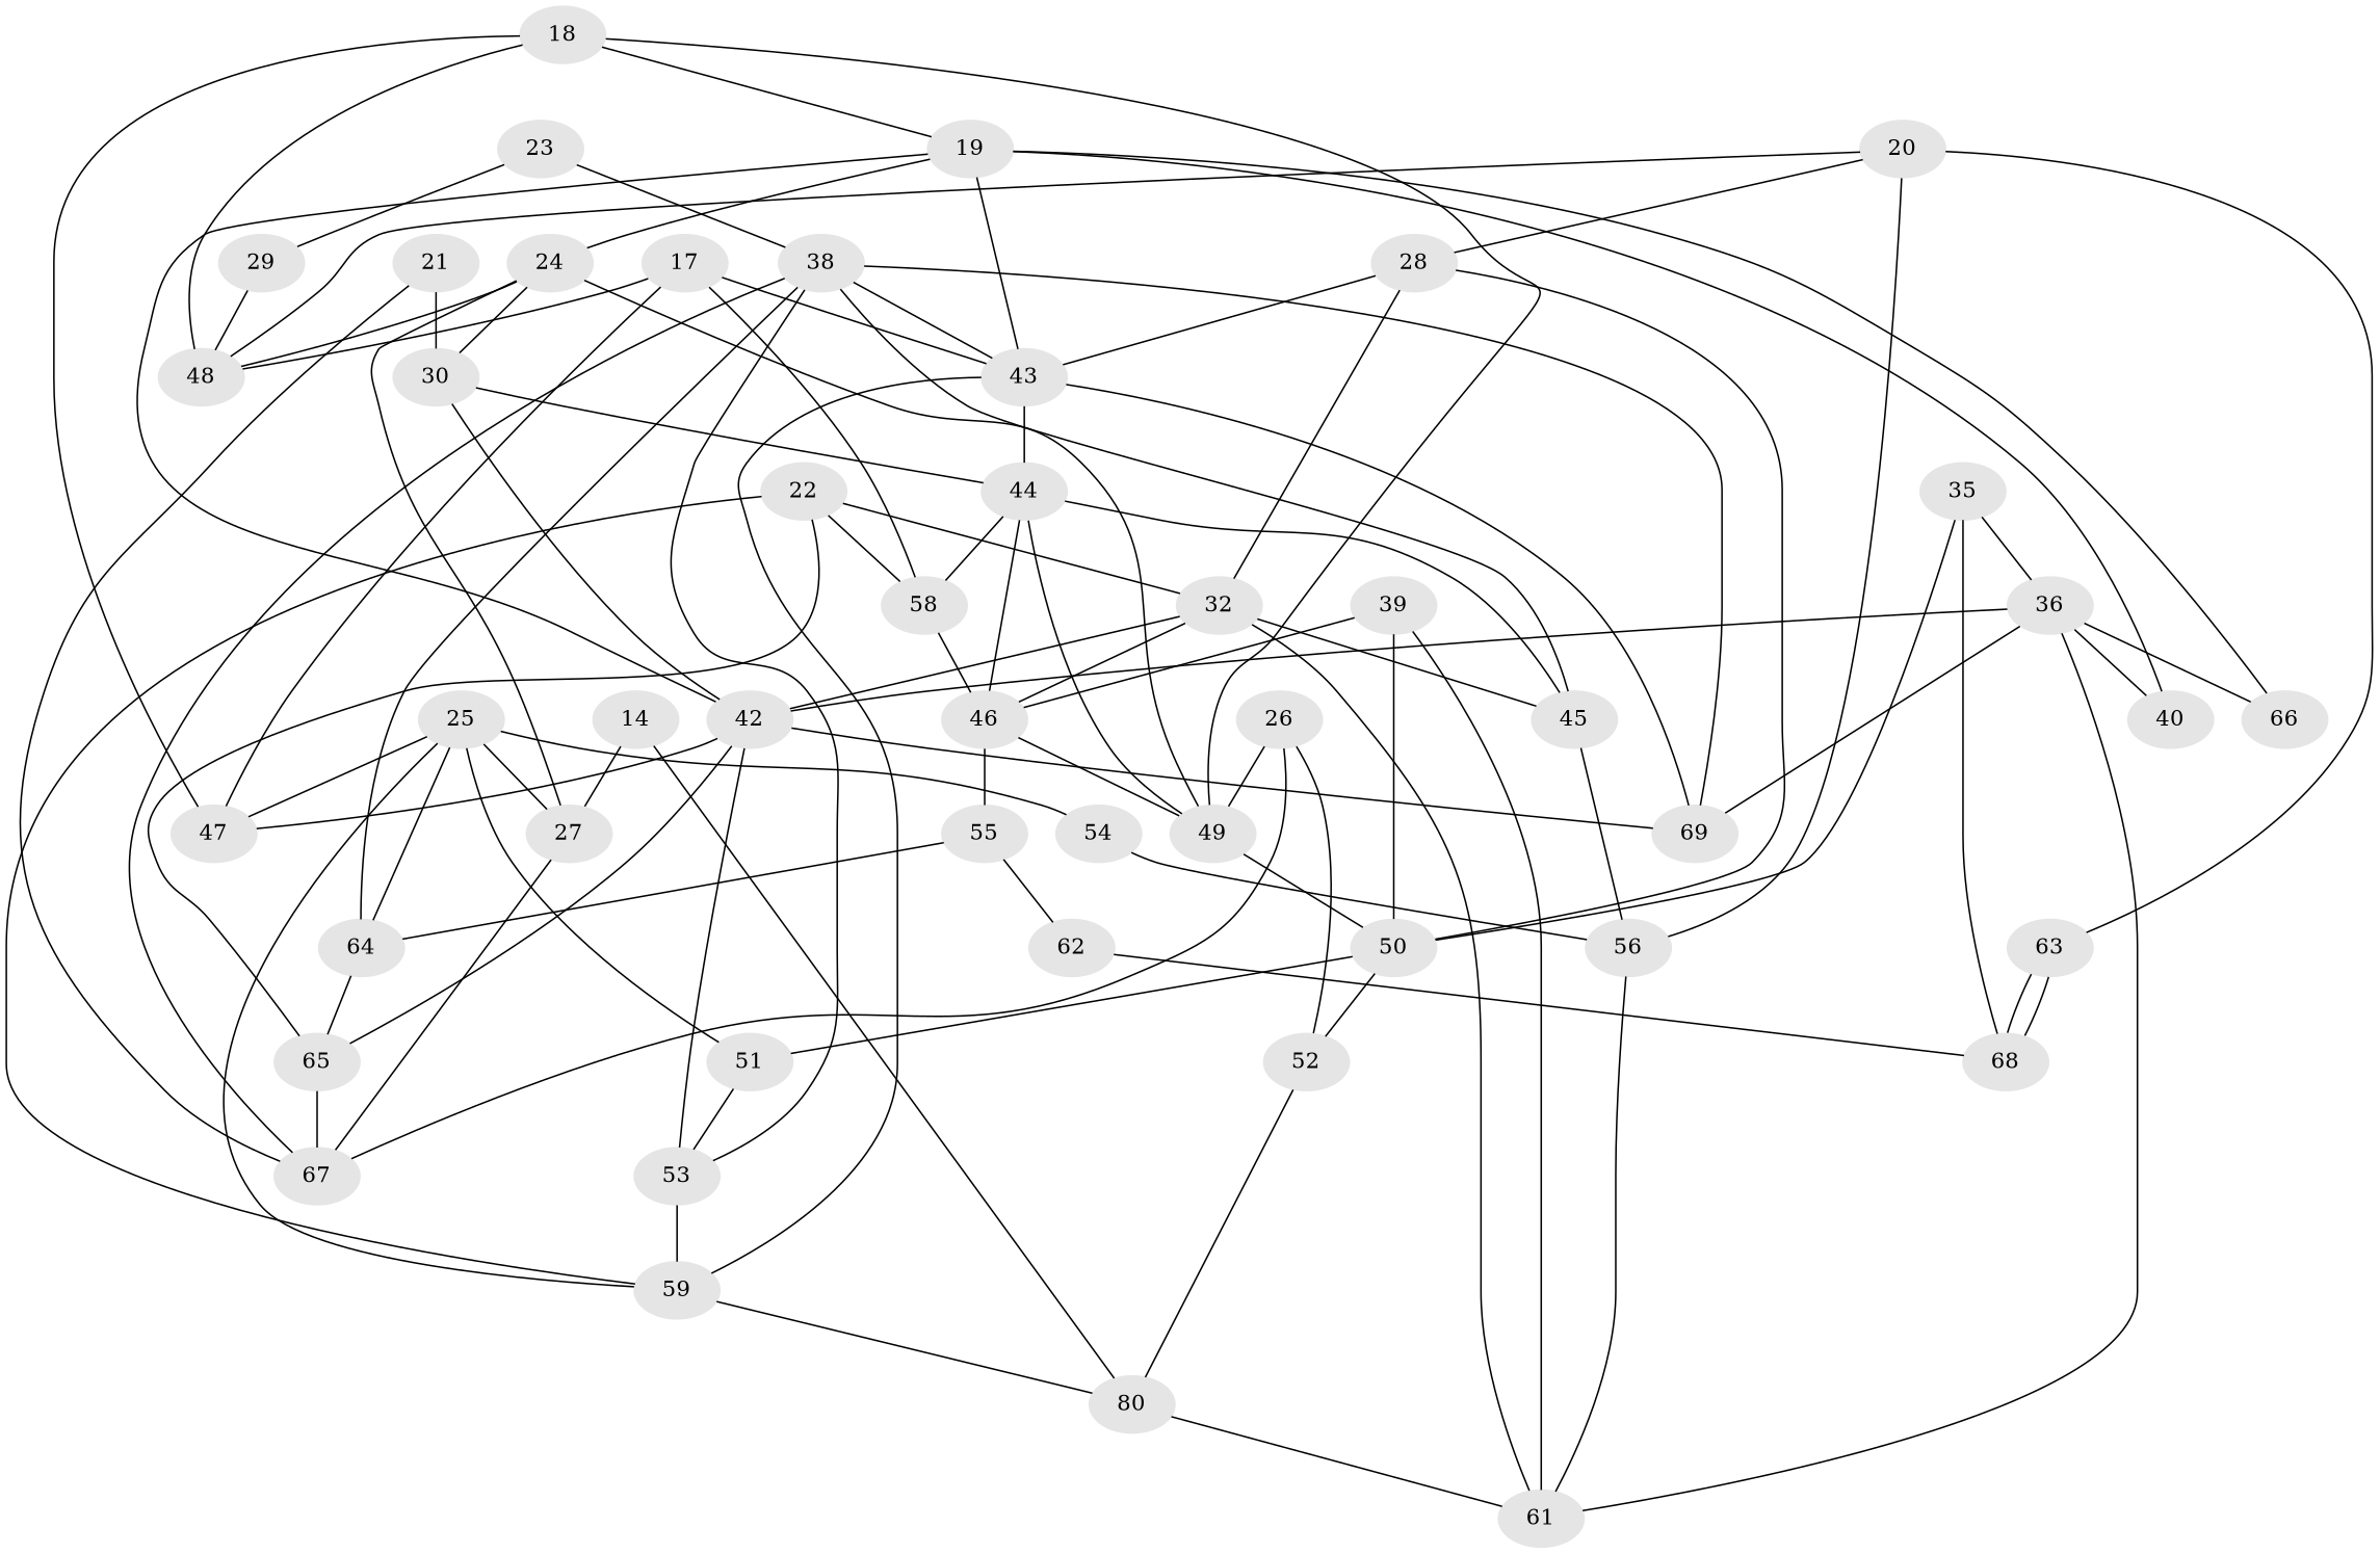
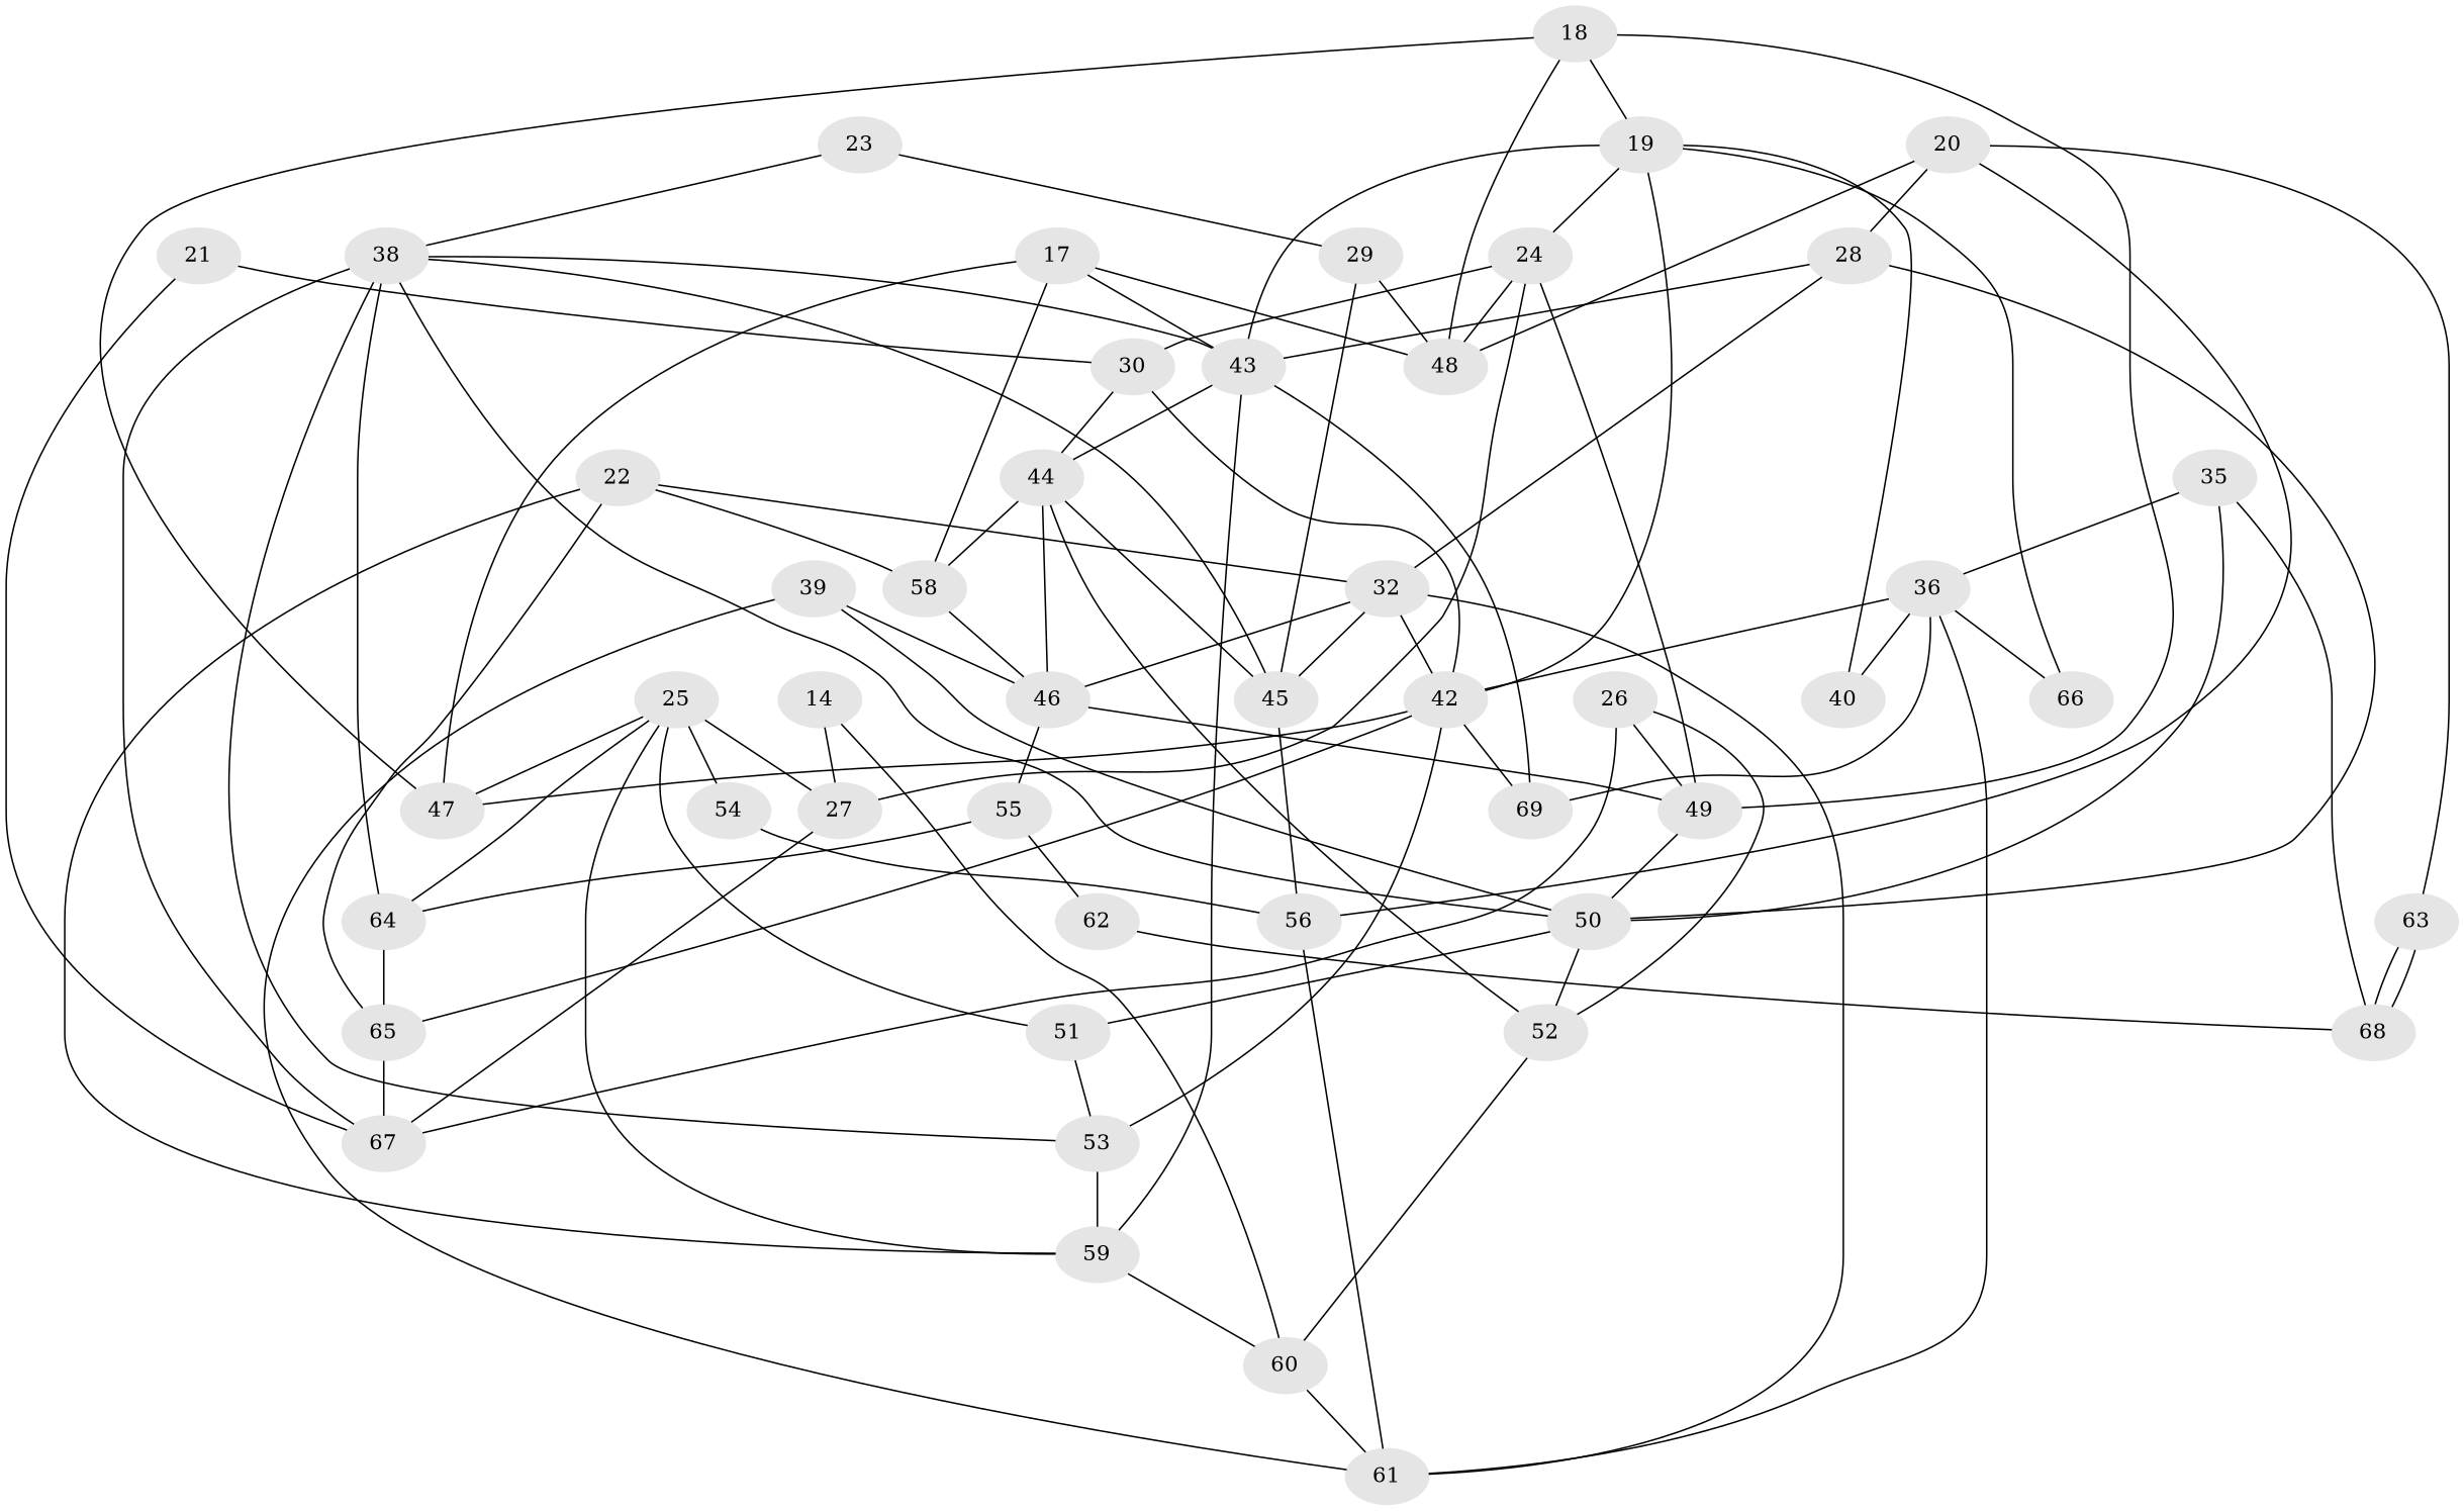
  graph {
    node [color=gray90 style=filled]
    14
    27
-   60 [label=80]
+   60
    67 [super="+37"]
    61
    43 [super="+12"]
    59 [super="+57"]
    44 [super="+9"]
    69
    17
    47
    48
    58
    46
    18 [super="+2"]
    19
    49
    24 [super="+6"]
    40
    42 [super="+1+33"]
    66
    38 [super="+16"]
    64 [super="+3+41"]
    50 [super="+34"]
    45
    53
    30
    65 [super="+31"]
    20
    28
    56
    63
    32 [super="+7"]
    68
    21
    22
    23
    29
    25
    51
    54
    26
    52
    55
    35 [super="+8"]
    36 [super="+11"]
    39
    62
    14 -- 27
    14 -- 60
    27 -- 67
    60 -- 61
    43 -- 59 [weight=2]
    43 -- 44
    43 -- 69
    59 -- 60
    44 -- 58
    44 -- 46
    44 -- 45 [weight=2]
-   44 -- 49
+   44 -- 52
    17 -- 43
    17 -- 47
    17 -- 48
    17 -- 58
    58 -- 46
    46 -- 49
    46 -- 55
    18 -- 47
    18 -- 48
    18 -- 19
    18 -- 49
    19 -- 43
    19 -- 24
    19 -- 40
    19 -- 42
    19 -- 66
    49 -- 50
    24 -- 27
    24 -- 48 [weight=2]
    24 -- 49
    24 -- 30
    42 -- 69
    42 -- 47
    42 -- 53 [weight=2]
    42 -- 65
    38 -- 67
    38 -- 43
    38 -- 64 [weight=3]
-   38 -- 69 [weight=2]
+   38 -- 50 [weight=2]
    38 -- 45
    38 -- 53
    64 -- 65
    50 -- 51
    50 -- 52
    45 -- 56
    53 -- 59
    30 -- 44
    30 -- 42 [weight=2]
    65 -- 67 [weight=2]
    20 -- 48
    20 -- 28
    20 -- 56
    20 -- 63
    28 -- 43
    28 -- 50
    28 -- 32
    56 -- 61
    63 -- 68
    63 -- 68
    32 -- 61
    32 -- 46
    32 -- 42
    32 -- 45
    21 -- 67
    21 -- 30
    22 -- 59 [weight=2]
    22 -- 58
    22 -- 65 [weight=2]
    22 -- 32
    23 -- 38
    23 -- 29
    29 -- 48
+   29 -- 45
    25 -- 27
    25 -- 59
    25 -- 47
    25 -- 64
    25 -- 51
    25 -- 54
    51 -- 53
    54 -- 56
    26 -- 67
    26 -- 49
    26 -- 52
    52 -- 60
    55 -- 64
    55 -- 62
    35 -- 50
    35 -- 68
    35 -- 36
    36 -- 61
    36 -- 69 [weight=2]
    36 -- 40 [weight=2]
    36 -- 42
    36 -- 66
    39 -- 61
    39 -- 46
    39 -- 50
    62 -- 68
  }
